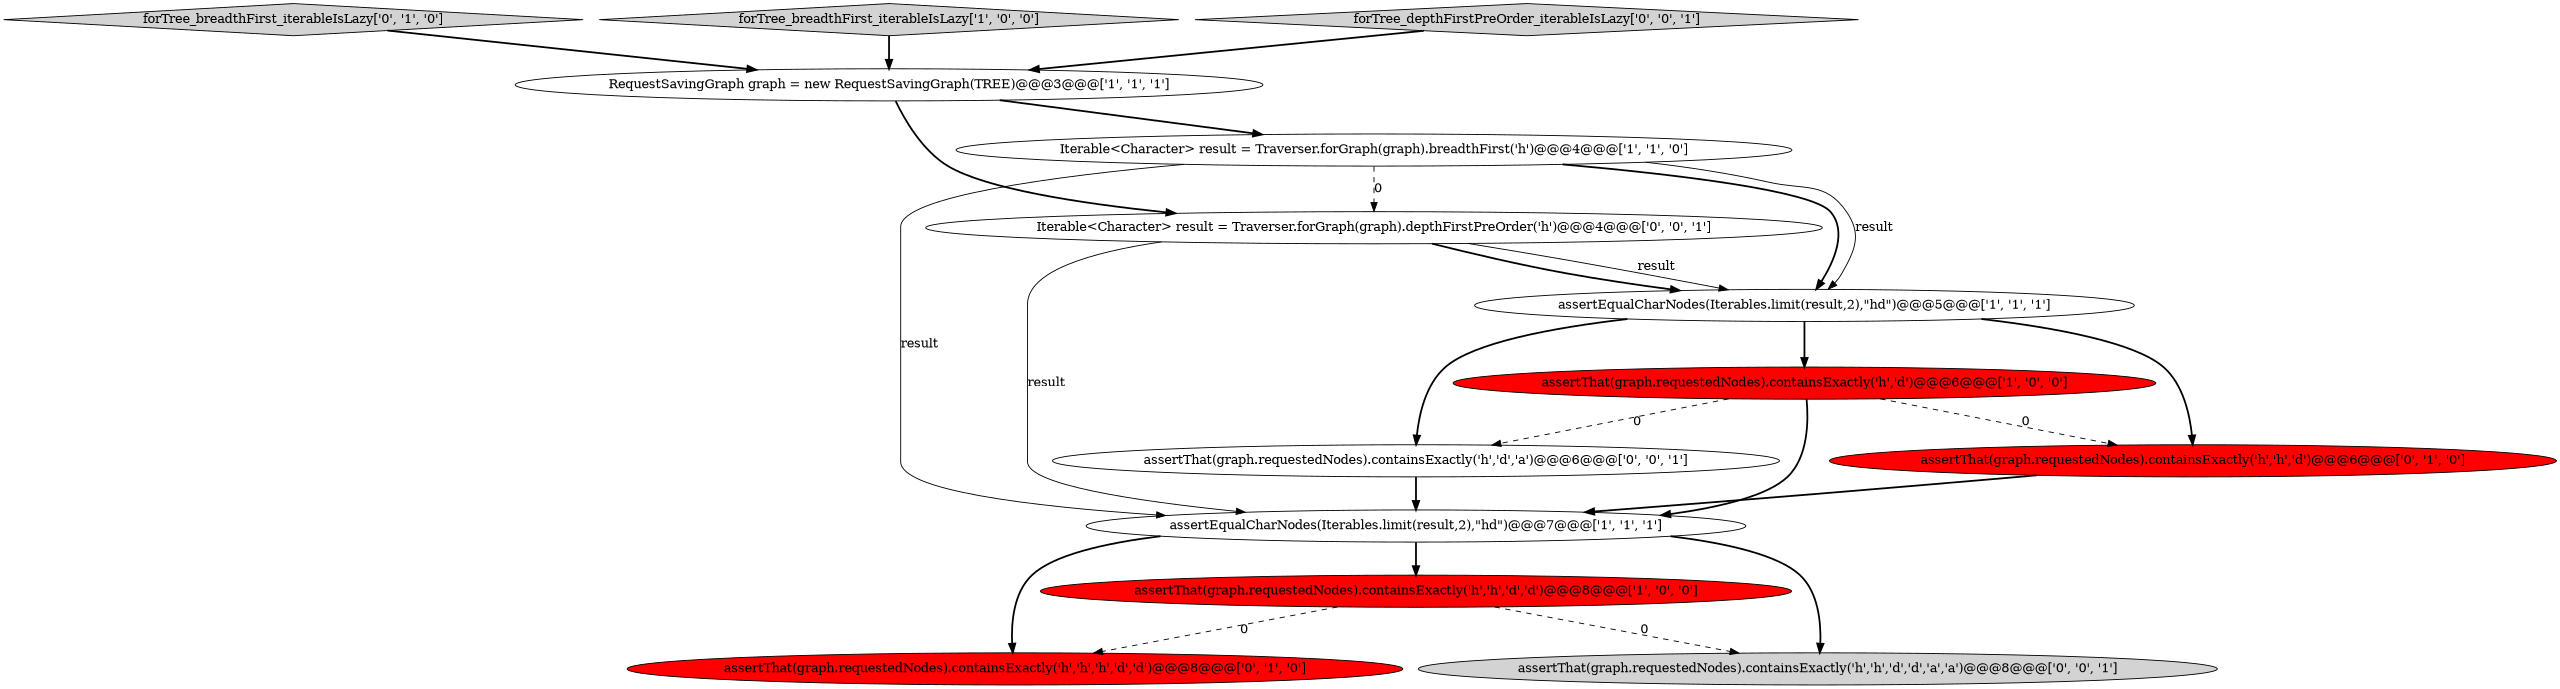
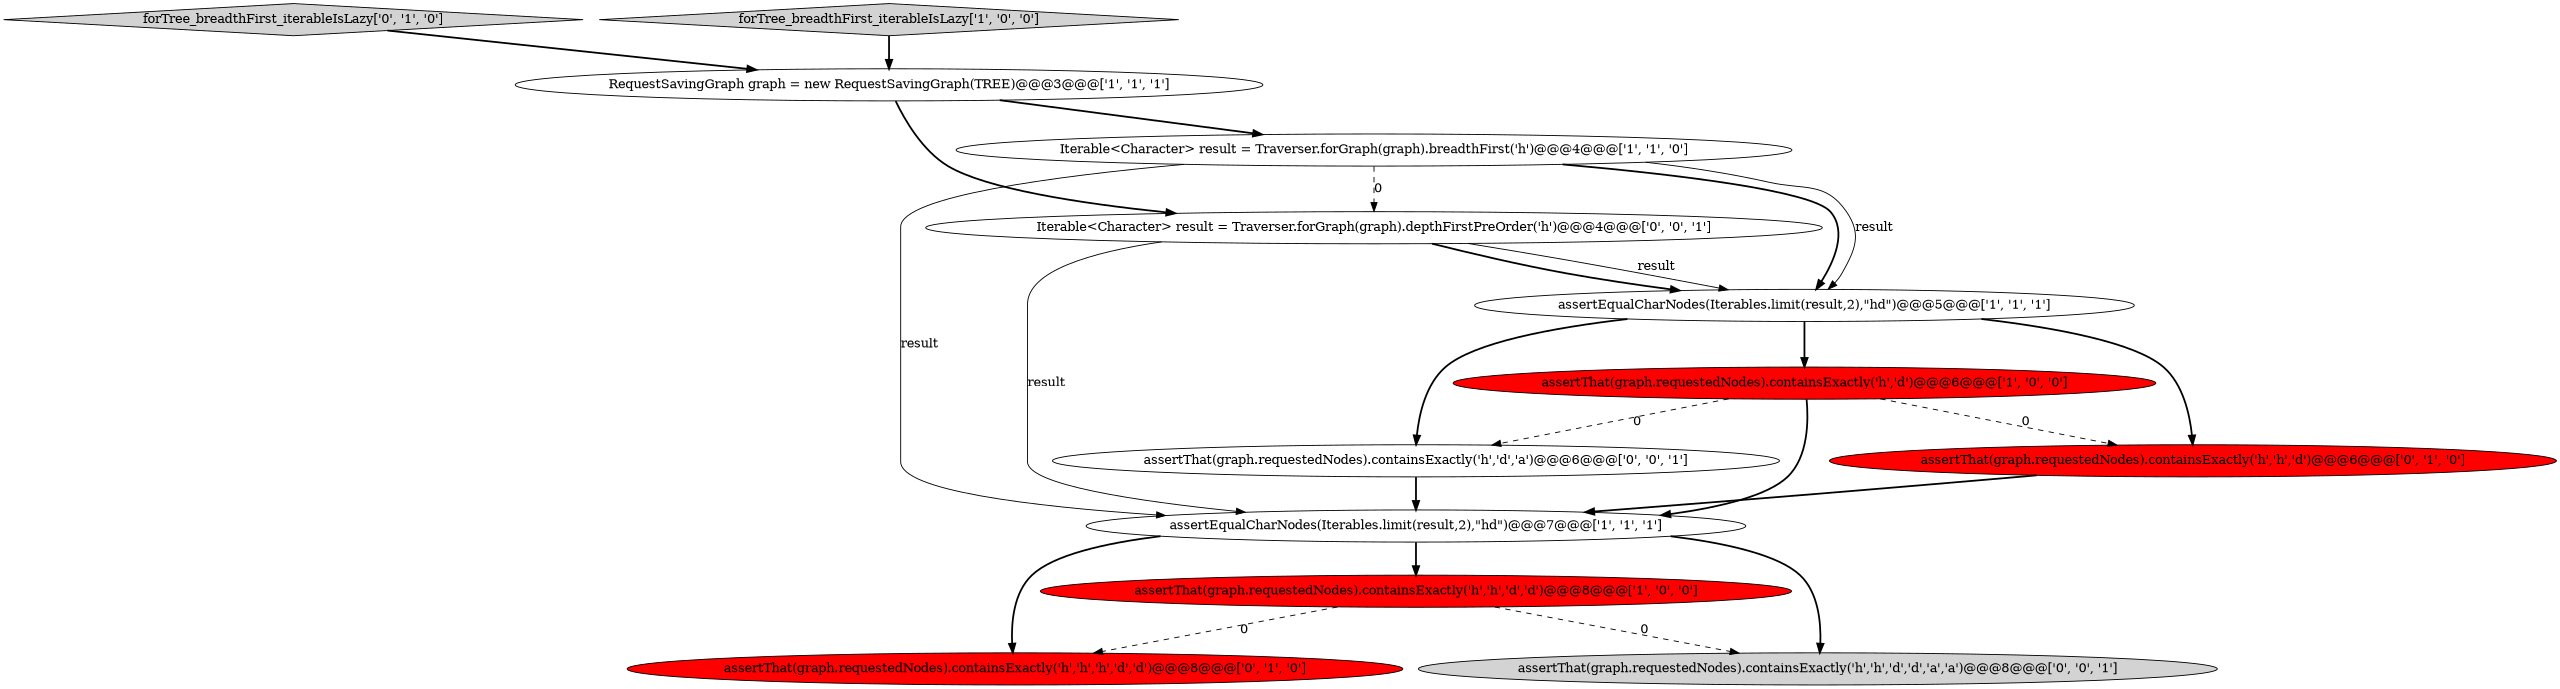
  digraph {
    node [fillcolor=white shape=ellipse style=filled]
    edge [style=bold]
    n1 [fillcolor=lightgray label="forTree_breadthFirst_iterableIsLazy['0', '1', '0']" shape=diamond]
    n2 [label="RequestSavingGraph graph = new RequestSavingGraph(TREE)@@@3@@@['1', '1', '1']"]
    n3 [label="Iterable<Character> result = Traverser.forGraph(graph).breadthFirst('h')@@@4@@@['1', '1', '0']"]
    n4 [label="assertEqualCharNodes(Iterables.limit(result,2),\"hd\")@@@5@@@['1', '1', '1']"]
    n5 [label="assertEqualCharNodes(Iterables.limit(result,2),\"hd\")@@@7@@@['1', '1', '1']"]
    n6 [label="Iterable<Character> result = Traverser.forGraph(graph).depthFirstPreOrder('h')@@@4@@@['0', '0', '1']"]
    n7 [fillcolor=lightgray label="forTree_breadthFirst_iterableIsLazy['1', '0', '0']" shape=diamond]
    n8 [label="assertThat(graph.requestedNodes).containsExactly('h','d','a')@@@6@@@['0', '0', '1']"]
    n9 [fillcolor=red label="assertThat(graph.requestedNodes).containsExactly('h','d')@@@6@@@['1', '0', '0']"]
    n10 [fillcolor=red label="assertThat(graph.requestedNodes).containsExactly('h','h','d')@@@6@@@['0', '1', '0']"]
    n11 [fillcolor=red label="assertThat(graph.requestedNodes).containsExactly('h','h','h','d','d')@@@8@@@['0', '1', '0']"]
    n12 [fillcolor=lightgray label="assertThat(graph.requestedNodes).containsExactly('h','h','d','d','a','a')@@@8@@@['0', '0', '1']"]
    n13 [fillcolor=red label="assertThat(graph.requestedNodes).containsExactly('h','h','d','d')@@@8@@@['1', '0', '0']"]
-   n14 [fillcolor=lightgray label="forTree_depthFirstPreOrder_iterableIsLazy['0', '0', '1']" shape=diamond]
    n1 -> n2
    n2 -> n3
    n2 -> n6
    n3 -> n4
    n3 -> n4 [label=result style=solid]
    n3 -> n5 [label=result style=solid]
    n3 -> n6 [label=0 style=dashed]
    n4 -> n8
    n4 -> n9
    n4 -> n10
    n5 -> n11
    n5 -> n12
    n5 -> n13
    n6 -> n4 [label=result style=solid]
    n6 -> n4
    n6 -> n5 [label=result style=solid]
    n7 -> n2
    n8 -> n5
    n9 -> n5
    n9 -> n8 [label=0 style=dashed]
    n9 -> n10 [label=0 style=dashed]
    n10 -> n5
    n13 -> n11 [label=0 style=dashed]
    n13 -> n12 [label=0 style=dashed]
-   n14 -> n2
  }
